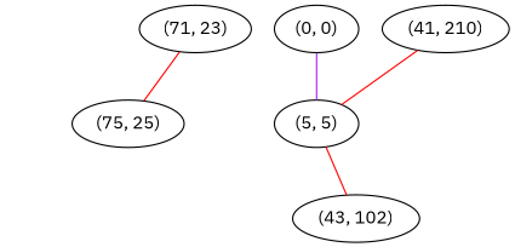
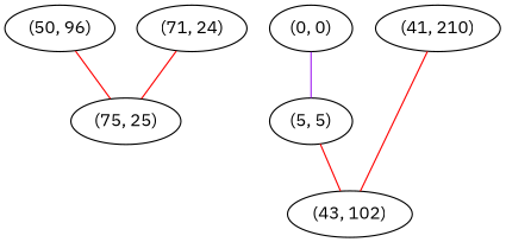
  graph {
    fontname="IBM Plex Sans"
    node [fontname="IBM Plex Sans"]
    edge [color=red fontname="IBM Plex Sans" weight=1]
+   "(50, 96)"
    "(75, 25)"
    n3 [label="(5, 5)"]
    "(0, 0)"
    "(43, 102)"
    n6 [label="(41, 210)"]
-   "(71, 24)" [label="(71, 23)"]
+   "(71, 24)"
+   "(50, 96)" -- "(75, 25)"
    n3 -- "(43, 102)"
    "(0, 0)" -- n3 [color=purple weight=4]
-   n6 -- n3
+   n6 -- "(43, 102)"
    "(71, 24)" -- "(75, 25)"
  }
